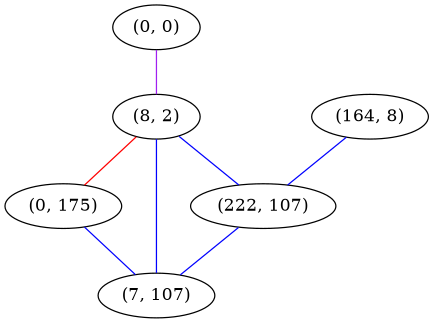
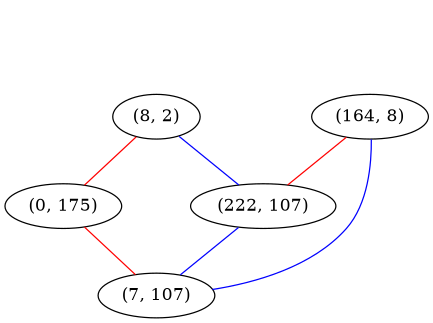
  graph {
    edge [color=blue weight=1]
-   "(0, 0)"
    "(8, 2)"
    n3 [label="(0, 175)"]
    "(7, 107)"
    "(222, 107)"
    "(164, 8)"
-   "(0, 0)" -- "(8, 2)" [color=purple weight=4]
    "(8, 2)" -- n3 [color=red]
-   "(8, 2)" -- "(7, 107)" [weight=3]
+   "(164, 8)" -- "(7, 107)" [weight=3]
    "(8, 2)" -- "(222, 107)" [weight=3]
-   n3 -- "(7, 107)" [weight=3]
+   n3 -- "(7, 107)" [color=red weight=3]
    "(222, 107)" -- "(7, 107)"
-   "(164, 8)" -- "(222, 107)"
+   "(164, 8)" -- "(222, 107)" [color=red]
  }
